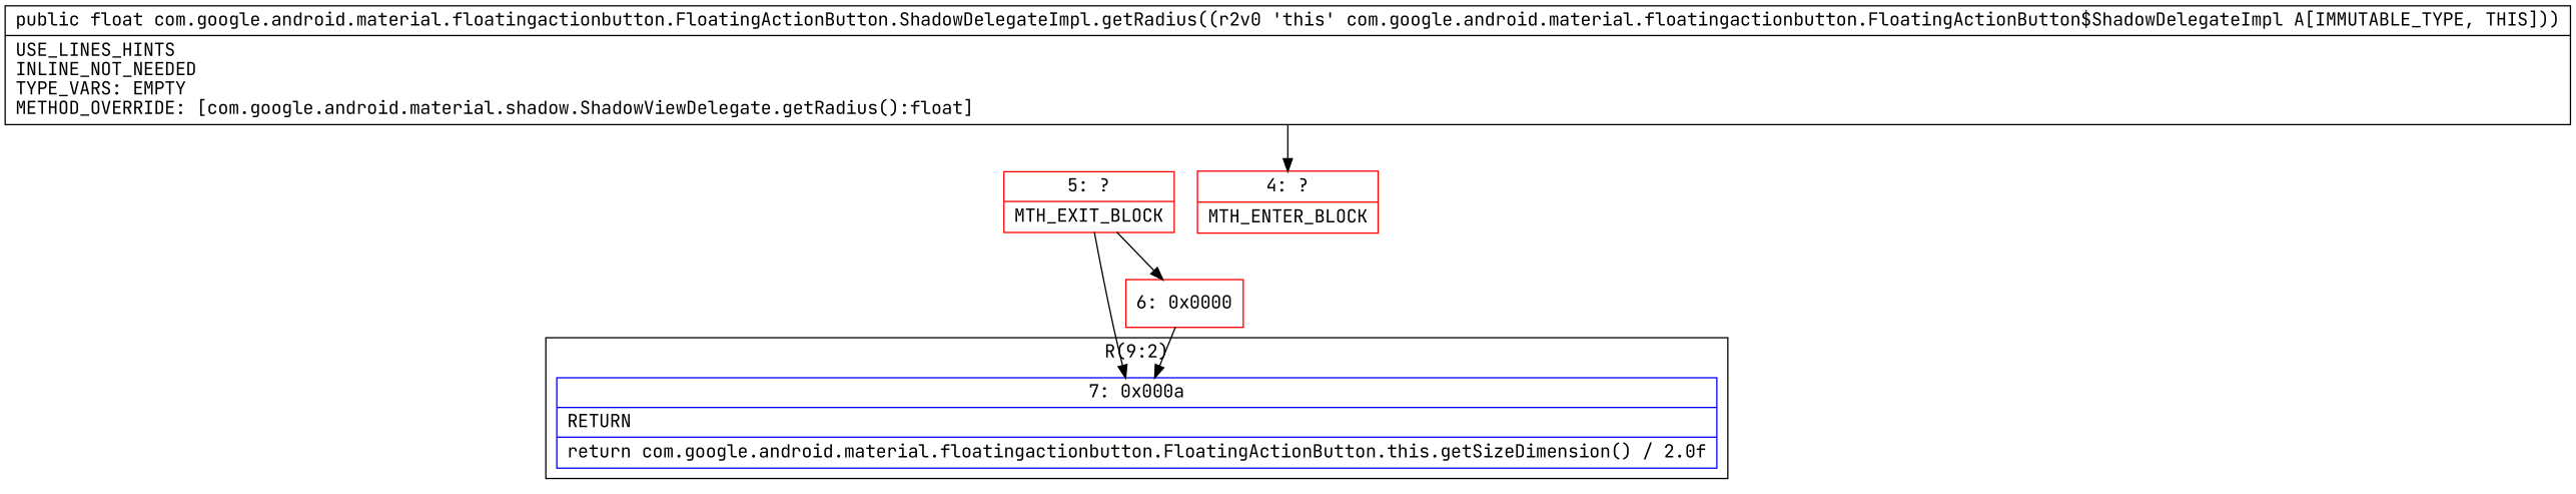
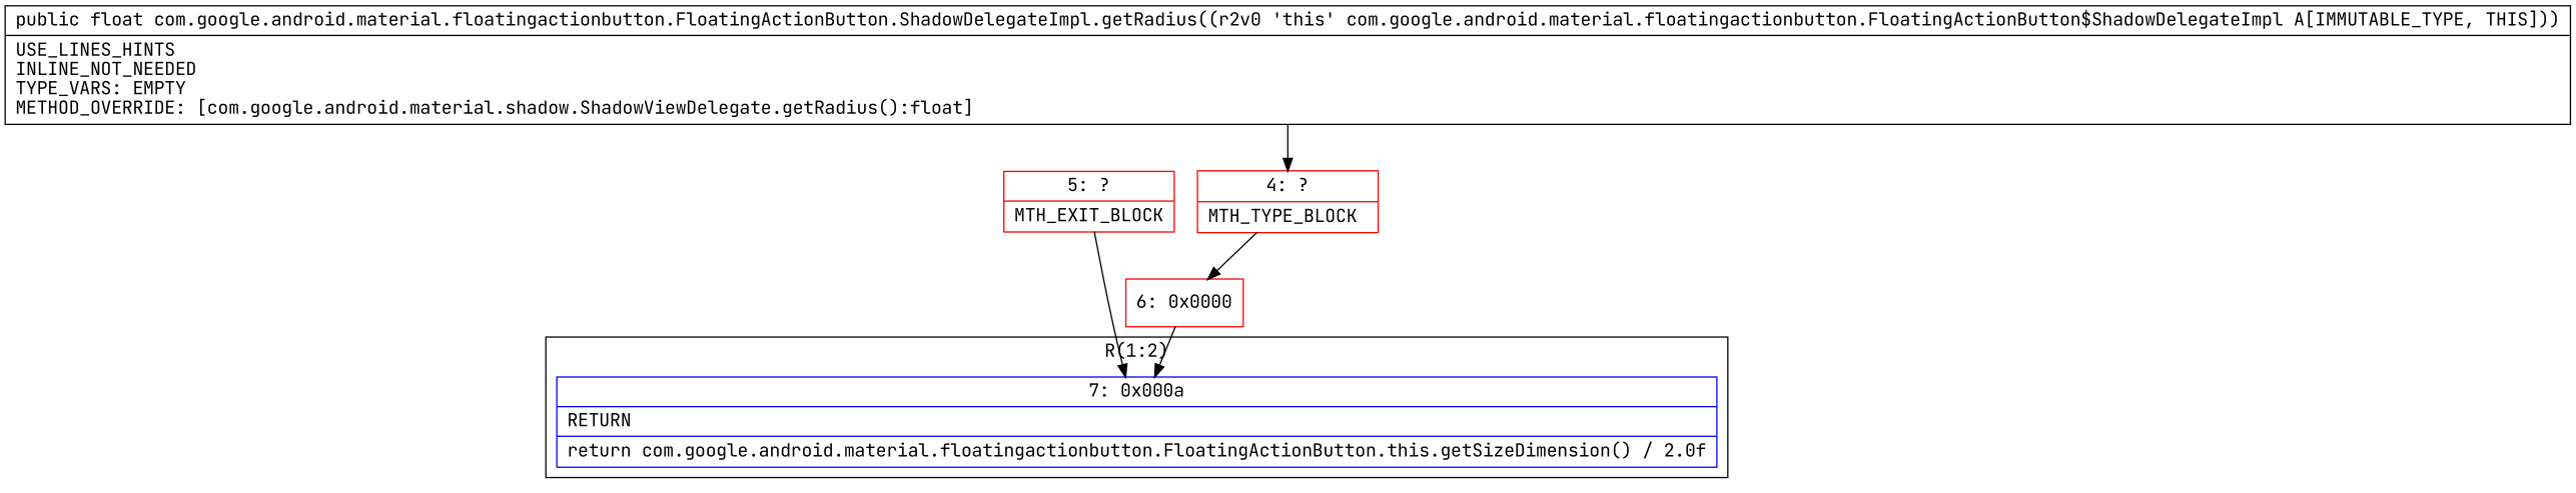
  digraph {
    fontname="JetBrains Mono"
    node [color=red fontname="JetBrains Mono" shape=record]
    edge [fontname="JetBrains Mono"]
    n1 [color=blue label="{7\:\ 0x000a|RETURN\l|return com.google.android.material.floatingactionbutton.FloatingActionButton.this.getSizeDimension() \/ 2.0f\l}"]
    n2 [label="{5\:\ ?|MTH_EXIT_BLOCK\l}"]
-   n3 [label="{4\:\ ?|MTH_ENTER_BLOCK\l}"]
+   n3 [label="{4\:\ ?|MTH_TYPE_BLOCK\l}"]
    n4 [label="{6\:\ 0x0000}"]
    n5 [label="{public float com.google.android.material.floatingactionbutton.FloatingActionButton.ShadowDelegateImpl.getRadius((r2v0 'this' com.google.android.material.floatingactionbutton.FloatingActionButton$ShadowDelegateImpl A[IMMUTABLE_TYPE, THIS]))  | USE_LINES_HINTS\lINLINE_NOT_NEEDED\lTYPE_VARS: EMPTY\lMETHOD_OVERRIDE: [com.google.android.material.shadow.ShadowViewDelegate.getRadius():float]\l}" color=""]
    subgraph cluster_1 {
-     label="R(9:2)"
+     label="R(1:2)"
      n1
    }
    n2 -> n1
-   n2 -> n4
+   n3 -> n4
    n4 -> n1
    n5 -> n3
  }
